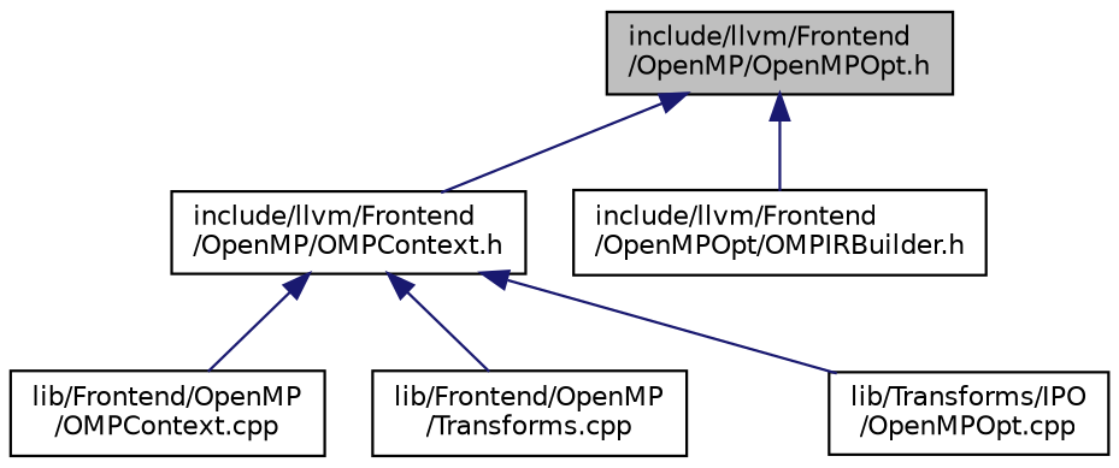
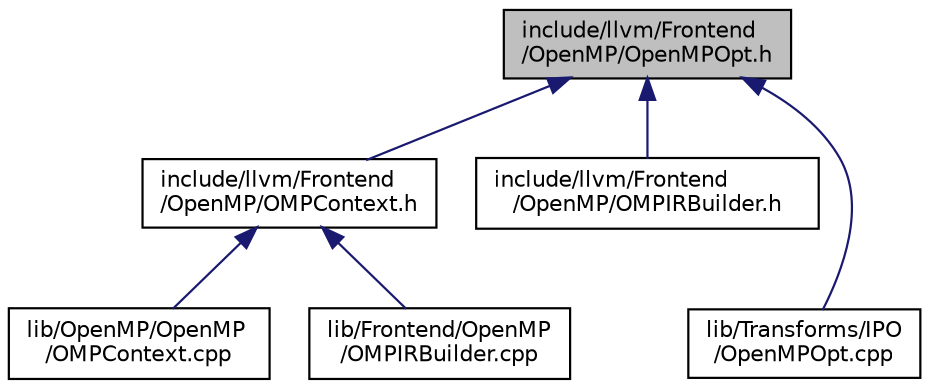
  digraph {
    node [color=black fontname=Helvetica fontsize=10 shape=record]
    edge [color=midnightblue dir=back fontname=Helvetica fontsize=10 labelfontname=Helvetica labelfontsize=10 style=solid]
    n1 [fillcolor=grey75 fontcolor=black height=0.2 label="include/llvm/Frontend\l/OpenMP/OpenMPOpt.h" style=filled width=0.4]
    n2 [height=0.2 label="include/llvm/Frontend\l/OpenMP/OMPContext.h" width=0.4]
-   n3 [height=0.2 label="include/llvm/Frontend\l/OpenMPOpt/OMPIRBuilder.h" width=0.4]
+   n3 [height=0.2 label="include/llvm/Frontend\l/OpenMP/OMPIRBuilder.h" width=0.4]
    n4 [height=0.2 label="lib/Transforms/IPO\l/OpenMPOpt.cpp" width=0.4]
-   n5 [height=0.2 label="lib/Frontend/OpenMP\l/OMPContext.cpp" width=0.4]
-   n6 [height=0.2 label="lib/Frontend/OpenMP\l/Transforms.cpp" width=0.4]
+   n5 [height=0.2 label="lib/OpenMP/OpenMP\l/OMPContext.cpp" width=0.4]
+   n6 [height=0.2 label="lib/Frontend/OpenMP\l/OMPIRBuilder.cpp" width=0.4]
    n1 -> n2
    n1 -> n3
-   n2 -> n4
+   n1 -> n4
    n2 -> n5
    n2 -> n6
  }
